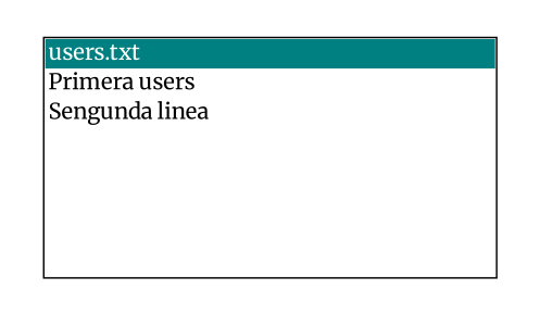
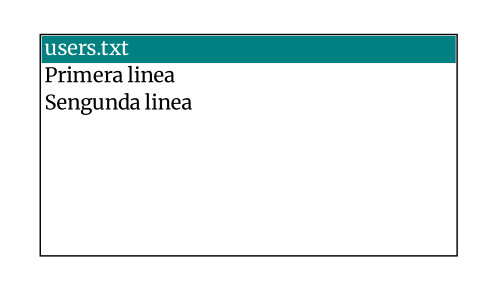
  digraph {
    rankdir=LR
    fontname=Merriweather
-   n1 [fontname=Merriweather label=<         <table border="1" cellborder="0" cellspacing="0">         <tr><td bgcolor="teal" align="left"><font color="white">users.txt                                                                           </font></td></tr>         <tr><td bgcolor="white" align="left">Primera users</td></tr>         <tr><td bgcolor="white" align="left">Sengunda linea</td></tr>         <tr><td bgcolor="white" align="left"> </td></tr>         <tr><td bgcolor="white" align="left"> </td></tr>         <tr><td bgcolor="white" align="left"> </td></tr>         <tr><td bgcolor="white" align="left"> </td></tr>         <tr><td bgcolor="white" align="left"> </td></tr>         </table>     > shape=none]
+   n1 [fontname=Merriweather label=<         <table border="1" cellborder="0" cellspacing="0">         <tr><td bgcolor="teal" align="left"><font color="white">users.txt                                                                           </font></td></tr>         <tr><td bgcolor="white" align="left">Primera linea</td></tr>         <tr><td bgcolor="white" align="left">Sengunda linea</td></tr>         <tr><td bgcolor="white" align="left"> </td></tr>         <tr><td bgcolor="white" align="left"> </td></tr>         <tr><td bgcolor="white" align="left"> </td></tr>         <tr><td bgcolor="white" align="left"> </td></tr>         <tr><td bgcolor="white" align="left"> </td></tr>         </table>     > shape=none]
    subgraph cluster_1 {
      penwidth=0.0
      n1
    }
  }
